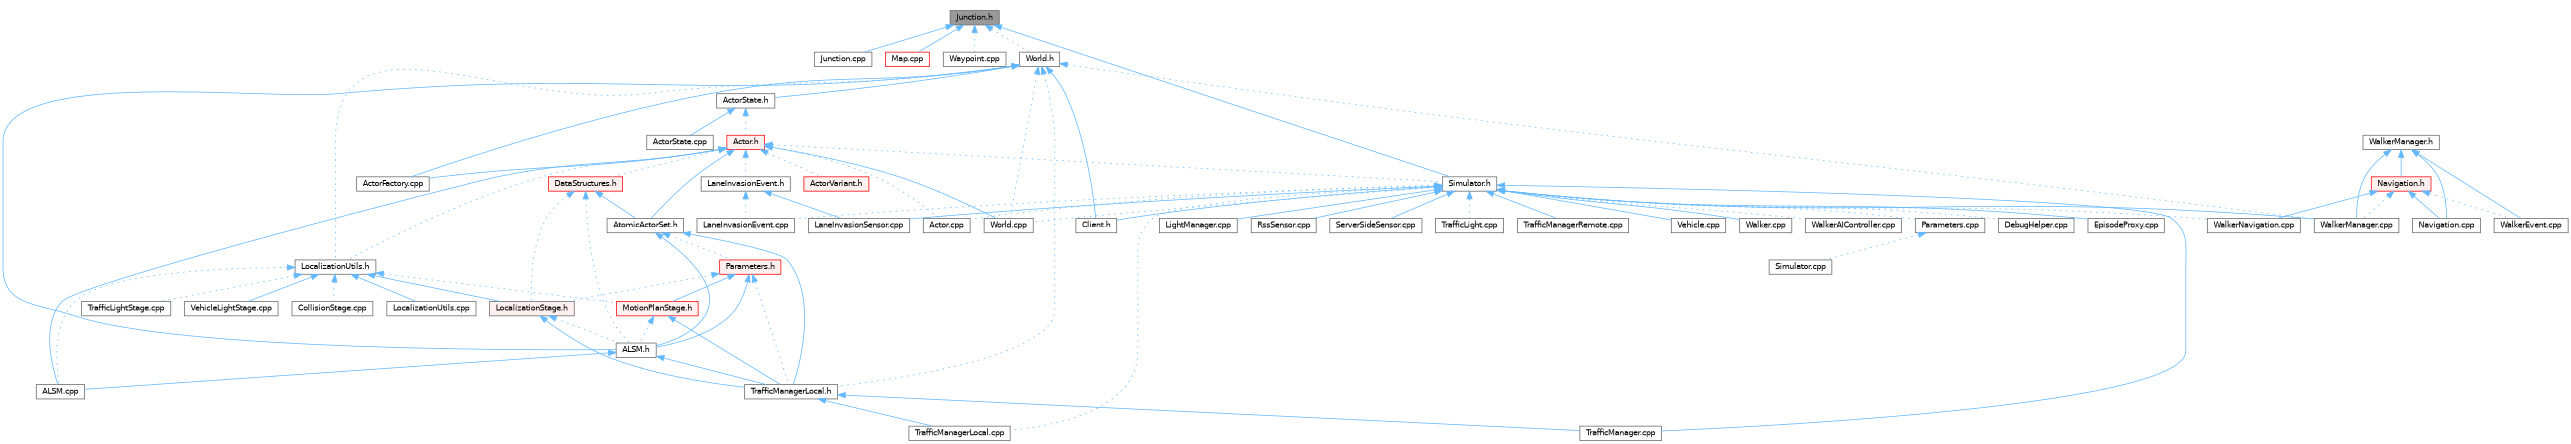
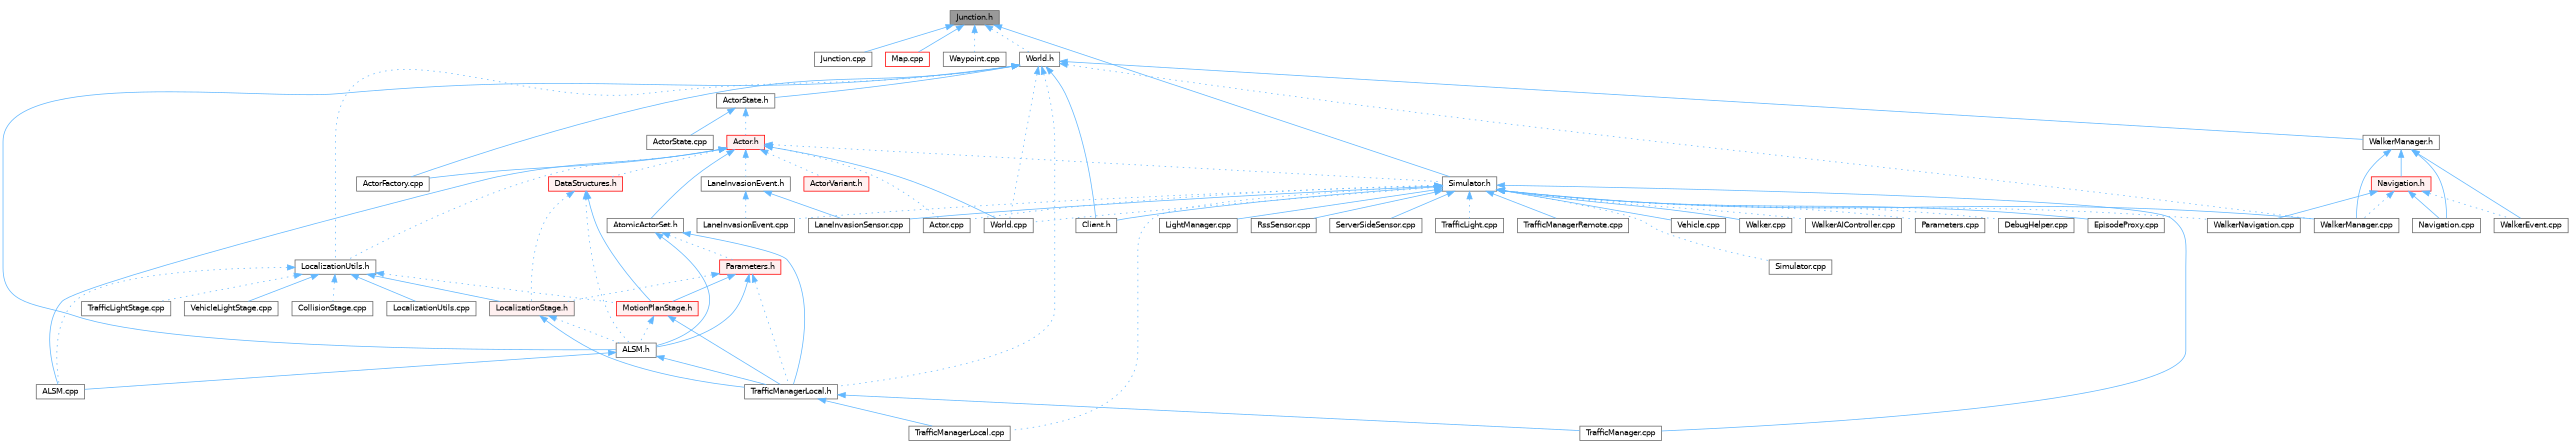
  digraph {
    node [color=grey40 fillcolor=white fontname=Helvetica fontsize=10 shape=box style=filled]
    edge [color=steelblue1 dir=back fontname=Helvetica fontsize=10 labelfontname=Helvetica labelfontsize=10 style=solid]
    n1 [color=gray40 fillcolor=grey60 fontcolor=black height=0.2 label="Junction.h" width=0.4]
    n2 [height=0.2 label="Junction.cpp" width=0.4]
    n3 [color=red height=0.2 label="Map.cpp" width=0.4]
    n4 [height=0.2 label="Waypoint.cpp" width=0.4]
    n5 [height=0.2 label="World.h" width=0.4]
    n6 [height=0.2 label="Simulator.h" width=0.4]
    n7 [height=0.2 label="ALSM.h" width=0.4]
    n8 [height=0.2 label="TrafficManagerLocal.h" width=0.4]
    n9 [height=0.2 label="ActorFactory.cpp" width=0.4]
    n10 [height=0.2 label="ActorState.h" width=0.4]
    n11 [height=0.2 label="LocalizationUtils.h" width=0.4]
    n12 [height=0.2 label="Client.h" width=0.4]
    n13 [height=0.2 label="WalkerManager.cpp" width=0.4]
    n14 [height=0.2 label="World.cpp" width=0.4]
    n15 [height=0.2 label="WalkerManager.h" width=0.4]
    n16 [height=0.2 label="ALSM.cpp" width=0.4]
    n17 [height=0.2 label="TrafficManager.cpp" width=0.4]
    n18 [height=0.2 label="TrafficManagerLocal.cpp" width=0.4]
    n19 [color=red fillcolor="#FFF0F0" height=0.2 label="Actor.h" width=0.4]
    n20 [height=0.2 label="ActorState.cpp" width=0.4]
    n21 [fillcolor="#FFF0F0" height=0.2 label="LocalizationStage.h" width=0.4]
    n22 [color=red fillcolor="#FFF0F0" height=0.2 label="MotionPlanStage.h" width=0.4]
    n23 [height=0.2 label="CollisionStage.cpp" width=0.4]
    n24 [height=0.2 label="LocalizationUtils.cpp" width=0.4]
    n25 [height=0.2 label="TrafficLightStage.cpp" width=0.4]
    n26 [height=0.2 label="VehicleLightStage.cpp" width=0.4]
    n27 [height=0.2 label="Actor.cpp" width=0.4]
    n28 [height=0.2 label="LaneInvasionEvent.cpp" width=0.4]
    n29 [height=0.2 label="LaneInvasionSensor.cpp" width=0.4]
    n30 [height=0.2 label="DebugHelper.cpp" width=0.4]
    n31 [height=0.2 label="EpisodeProxy.cpp" width=0.4]
    n32 [height=0.2 label="LightManager.cpp" width=0.4]
    n33 [height=0.2 label="RssSensor.cpp" width=0.4]
    n34 [height=0.2 label="ServerSideSensor.cpp" width=0.4]
    n35 [height=0.2 label="Simulator.cpp" width=0.4]
    n36 [height=0.2 label="TrafficLight.cpp" width=0.4]
    n37 [height=0.2 label="TrafficManagerRemote.cpp" width=0.4]
    n38 [height=0.2 label="Parameters.cpp" width=0.4]
    n39 [height=0.2 label="Vehicle.cpp" width=0.4]
    n40 [height=0.2 label="Walker.cpp" width=0.4]
    n41 [height=0.2 label="WalkerAIController.cpp" width=0.4]
    n42 [height=0.2 label="WalkerNavigation.cpp" width=0.4]
    n43 [height=0.2 label="Navigation.cpp" width=0.4]
    n44 [color=red fillcolor="#FFF0F0" height=0.2 label="Navigation.h" width=0.4]
    n45 [height=0.2 label="WalkerEvent.cpp" width=0.4]
    n46 [color=red fillcolor="#FFF0F0" height=0.2 label="ActorVariant.h" width=0.4]
    n47 [height=0.2 label="AtomicActorSet.h" width=0.4]
    n48 [color=red fillcolor="#FFF0F0" height=0.2 label="DataStructures.h" width=0.4]
    n49 [height=0.2 label="LaneInvasionEvent.h" width=0.4]
    n50 [color=red fillcolor="#FFF0F0" height=0.2 label="Parameters.h" width=0.4]
    n1 -> n2
    n1 -> n3
    n1 -> n4 [style=dotted]
    n1 -> n5 [style=dotted]
    n1 -> n6
    n5 -> n7
    n5 -> n8 [style=dotted]
    n5 -> n9
    n5 -> n10
    n5 -> n11 [style=dotted]
    n5 -> n12
    n5 -> n13 [style=dotted]
    n5 -> n14 [style=dotted]
+   n5 -> n15
    n6 -> n12
    n6 -> n13
    n6 -> n14 [style=dotted]
    n6 -> n17
    n6 -> n18 [style=dotted]
    n6 -> n27 [style=dotted]
    n6 -> n28 [style=dotted]
    n6 -> n29
    n6 -> n30 [style=dotted]
    n6 -> n31
    n6 -> n32
    n6 -> n33
    n6 -> n34
-   n38 -> n35 [style=dotted]
+   n6 -> n35 [style=dotted]
    n6 -> n36 [style=dotted]
    n6 -> n37
    n6 -> n38 [style=dotted]
    n6 -> n39
    n6 -> n40
    n6 -> n41 [style=dotted]
    n6 -> n42 [style=dotted]
    n7 -> n8
    n7 -> n16
    n8 -> n17
    n8 -> n18
    n10 -> n19 [style=dotted]
    n10 -> n20
    n11 -> n16 [style=dotted]
    n11 -> n21
    n11 -> n22 [style=dotted]
    n11 -> n23 [style=dotted]
    n11 -> n24
    n11 -> n25 [style=dotted]
    n11 -> n26
    n15 -> n13
    n15 -> n43
    n15 -> n44
    n15 -> n45
    n19 -> n6 [style=dotted]
    n19 -> n9
    n19 -> n11 [style=dotted]
    n19 -> n14
    n19 -> n16
    n19 -> n27 [style=dotted]
    n19 -> n46 [style=dotted]
    n19 -> n47
    n19 -> n48 [style=dotted]
    n19 -> n49 [style=dotted]
    n21 -> n7 [style=dotted]
    n21 -> n8
    n22 -> n7 [style=dotted]
    n22 -> n8
    n44 -> n13 [style=dotted]
    n44 -> n42
    n44 -> n43
    n44 -> n45 [style=dotted]
    n47 -> n7
    n47 -> n8
    n47 -> n50 [style=dotted]
    n48 -> n7 [style=dotted]
    n48 -> n21 [style=dotted]
-   n48 -> n47
+   n48 -> n22
    n49 -> n28 [style=dotted]
    n49 -> n29
    n50 -> n7
    n50 -> n8 [style=dotted]
    n50 -> n21 [style=dotted]
    n50 -> n22
  }
